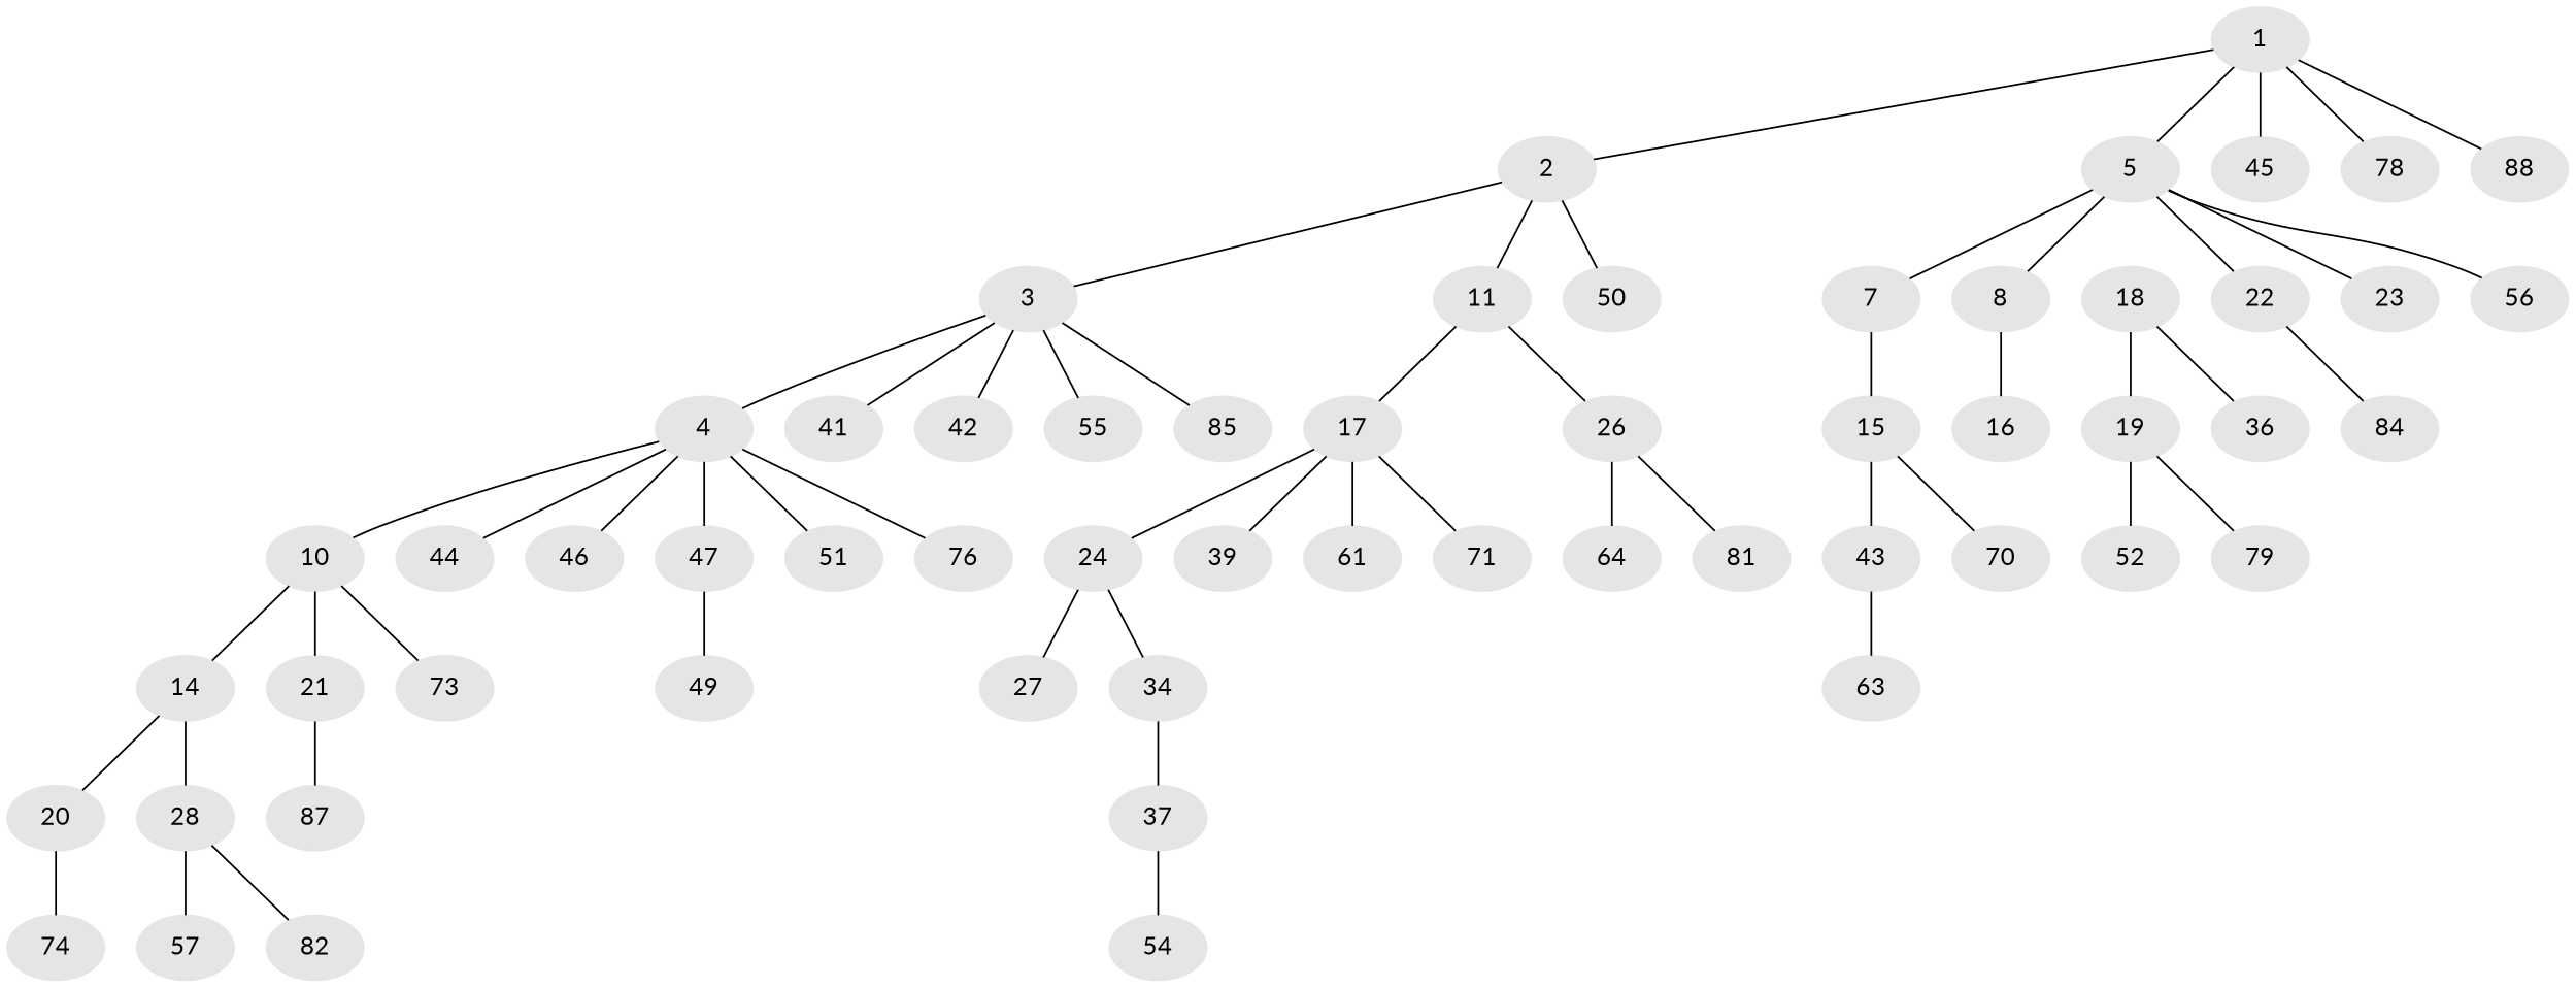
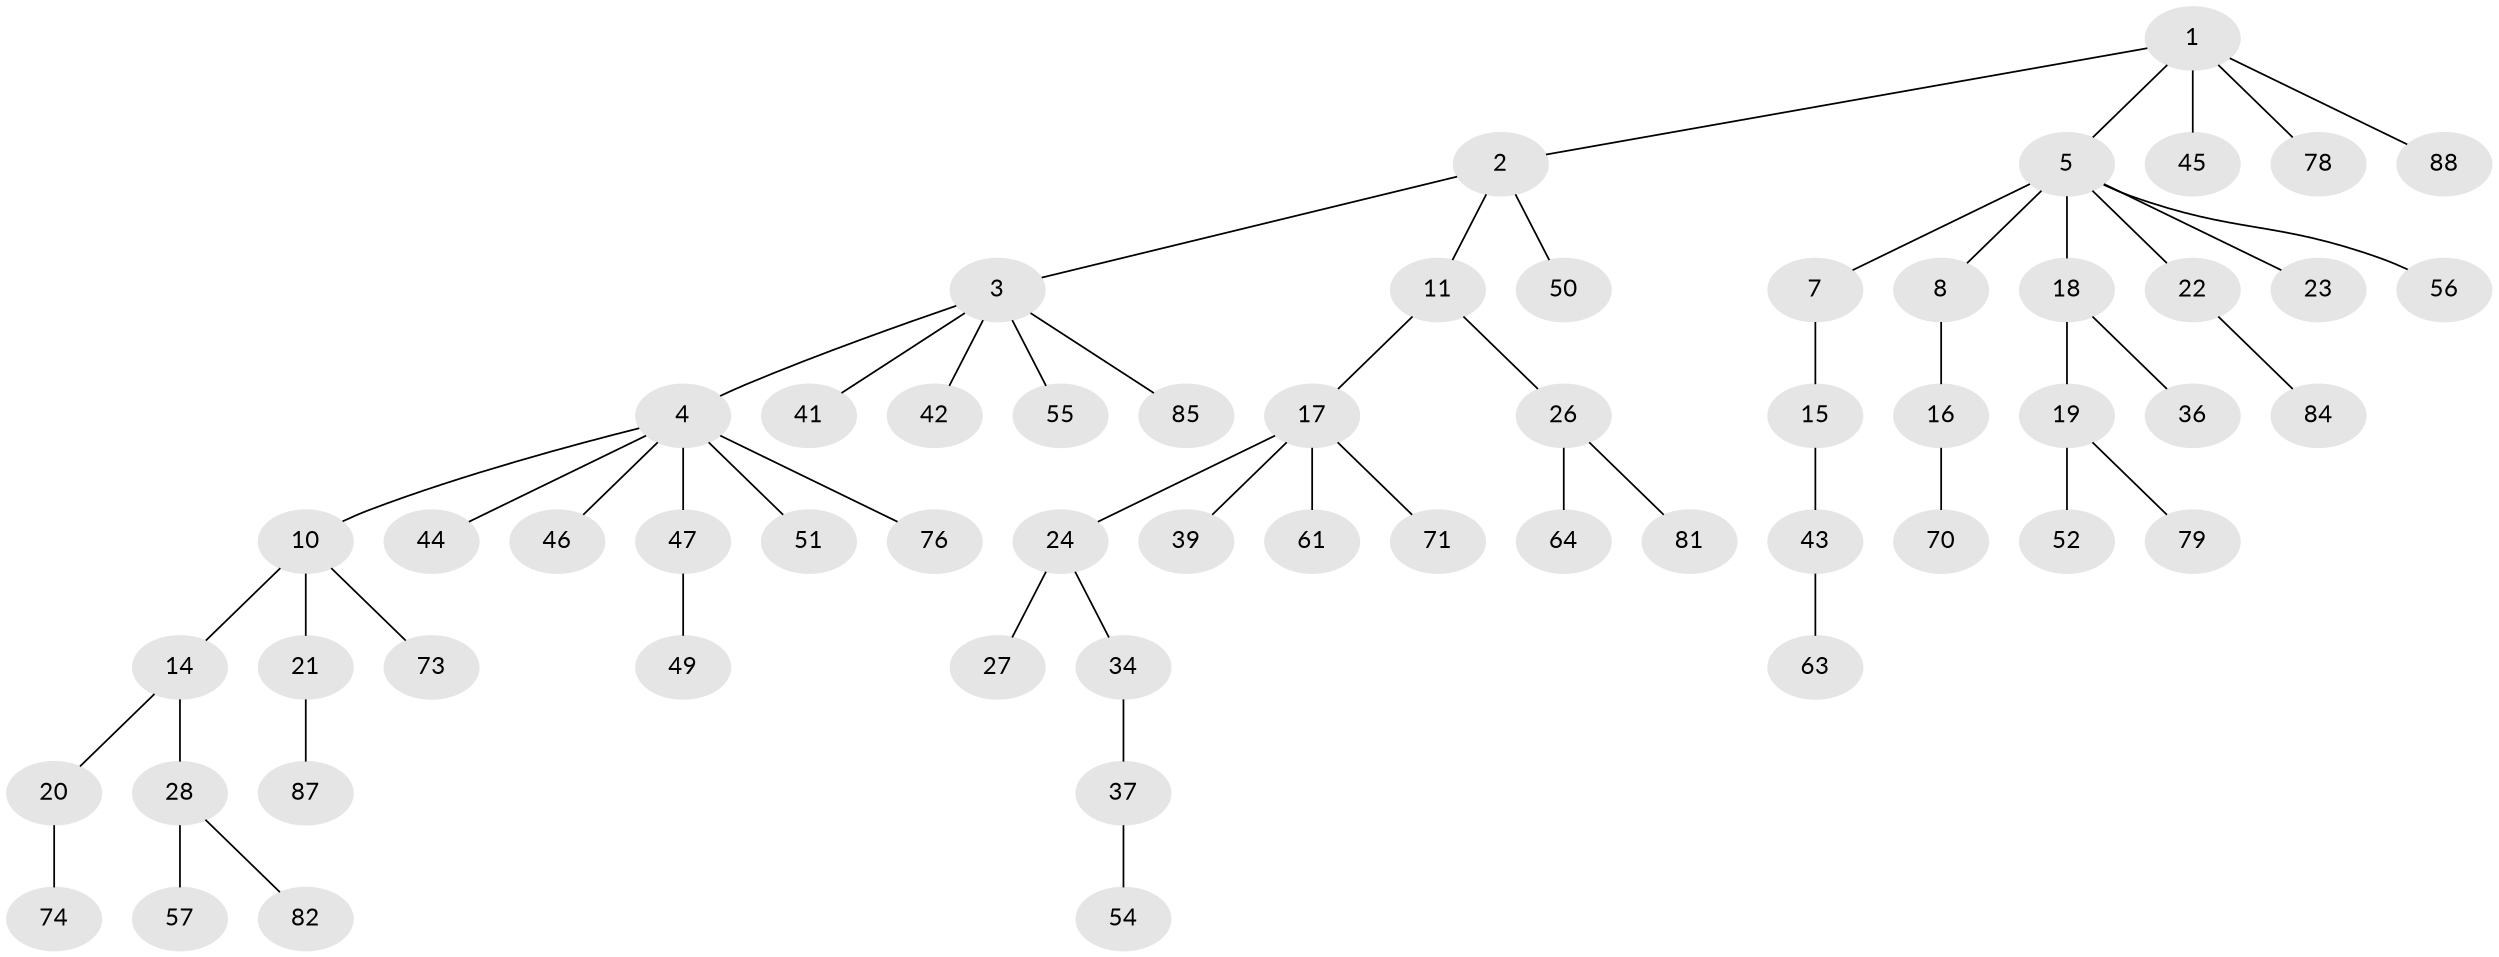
  graph {
    fontname=Lato
    node [color=gray90 fontname=Lato style=filled]
    edge [fontname=Lato]
    1 [super="+29"]
    2 [super="+32"]
    5 [super="+6"]
    45 [super="+53"]
    78
    88
    3 [super="+12"]
    11 [super="+13"]
    50
    7
    8 [super="+69"]
    18 [super="+58"]
    22 [super="+38"]
    23 [super="+30"]
    56
    4 [super="+9"]
    41
    42
    n19 [label=55]
    85
    17 [super="+67"]
    26 [super="+68"]
    15 [super="+35"]
    43 [super="+59"]
    70
    10 [super="+72"]
    44 [super="+62"]
    46
    47 [super="+48"]
    51
    76
    14
    21 [super="+25"]
    73
    49
    16 [super="+31"]
    19 [super="+40"]
    36 [super="+66"]
    84
    20 [super="+33"]
    28 [super="+65"]
    87
    24
    39 [super="+80"]
    61
    71
    64
    81
    74
    57
    82
    63 [super="+83"]
    27 [super="+60"]
    34 [super="+77"]
    52 [super="+55"]
    79
    37
    54 [super="+86"]
    1 -- 2
    1 -- 5
    1 -- 45
    1 -- 78
    1 -- 88
    2 -- 3
    2 -- 11
    2 -- 50
    5 -- 7
    5 -- 8
+   5 -- 18
    5 -- 22
    5 -- 23
    5 -- 56
    3 -- 4
    3 -- 41
    3 -- 42
    3 -- n19
    3 -- 85
    11 -- 17
    11 -- 26
    7 -- 15
    8 -- 16
    18 -- 19
    18 -- 36
    22 -- 84
    4 -- 10
    4 -- 44
    4 -- 46
    4 -- 47
    4 -- 51
    4 -- 76
    17 -- 24
    17 -- 39
    17 -- 61
    17 -- 71
    26 -- 64
    26 -- 81
    15 -- 43
-   15 -- 70
+   16 -- 70
    43 -- 63
    10 -- 14
    10 -- 21
    10 -- 73
    47 -- 49
    14 -- 20
    14 -- 28
    21 -- 87
    19 -- 52
    19 -- 79
    20 -- 74
    28 -- 57
    28 -- 82
    24 -- 27
    24 -- 34
    34 -- 37
    37 -- 54
  }
